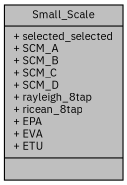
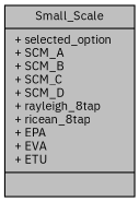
  digraph {
    fontname="IBM Plex Sans"
-   n1 [color=black fillcolor=grey75 fontcolor=black fontname="IBM Plex Sans" fontsize=10 height=0.2 label="{Small_Scale\n|+ selected_selected\l+ SCM_A\l+ SCM_B\l+ SCM_C\l+ SCM_D\l+ rayleigh_8tap\l+ ricean_8tap\l+ EPA\l+ EVA\l+ ETU\l|}" shape=record style=filled width=0.4]
+   n1 [color=black fillcolor=grey75 fontcolor=black fontname="IBM Plex Sans" fontsize=10 height=0.2 label="{Small_Scale\n|+ selected_option\l+ SCM_A\l+ SCM_B\l+ SCM_C\l+ SCM_D\l+ rayleigh_8tap\l+ ricean_8tap\l+ EPA\l+ EVA\l+ ETU\l|}" shape=record style=filled width=0.4]
  }
